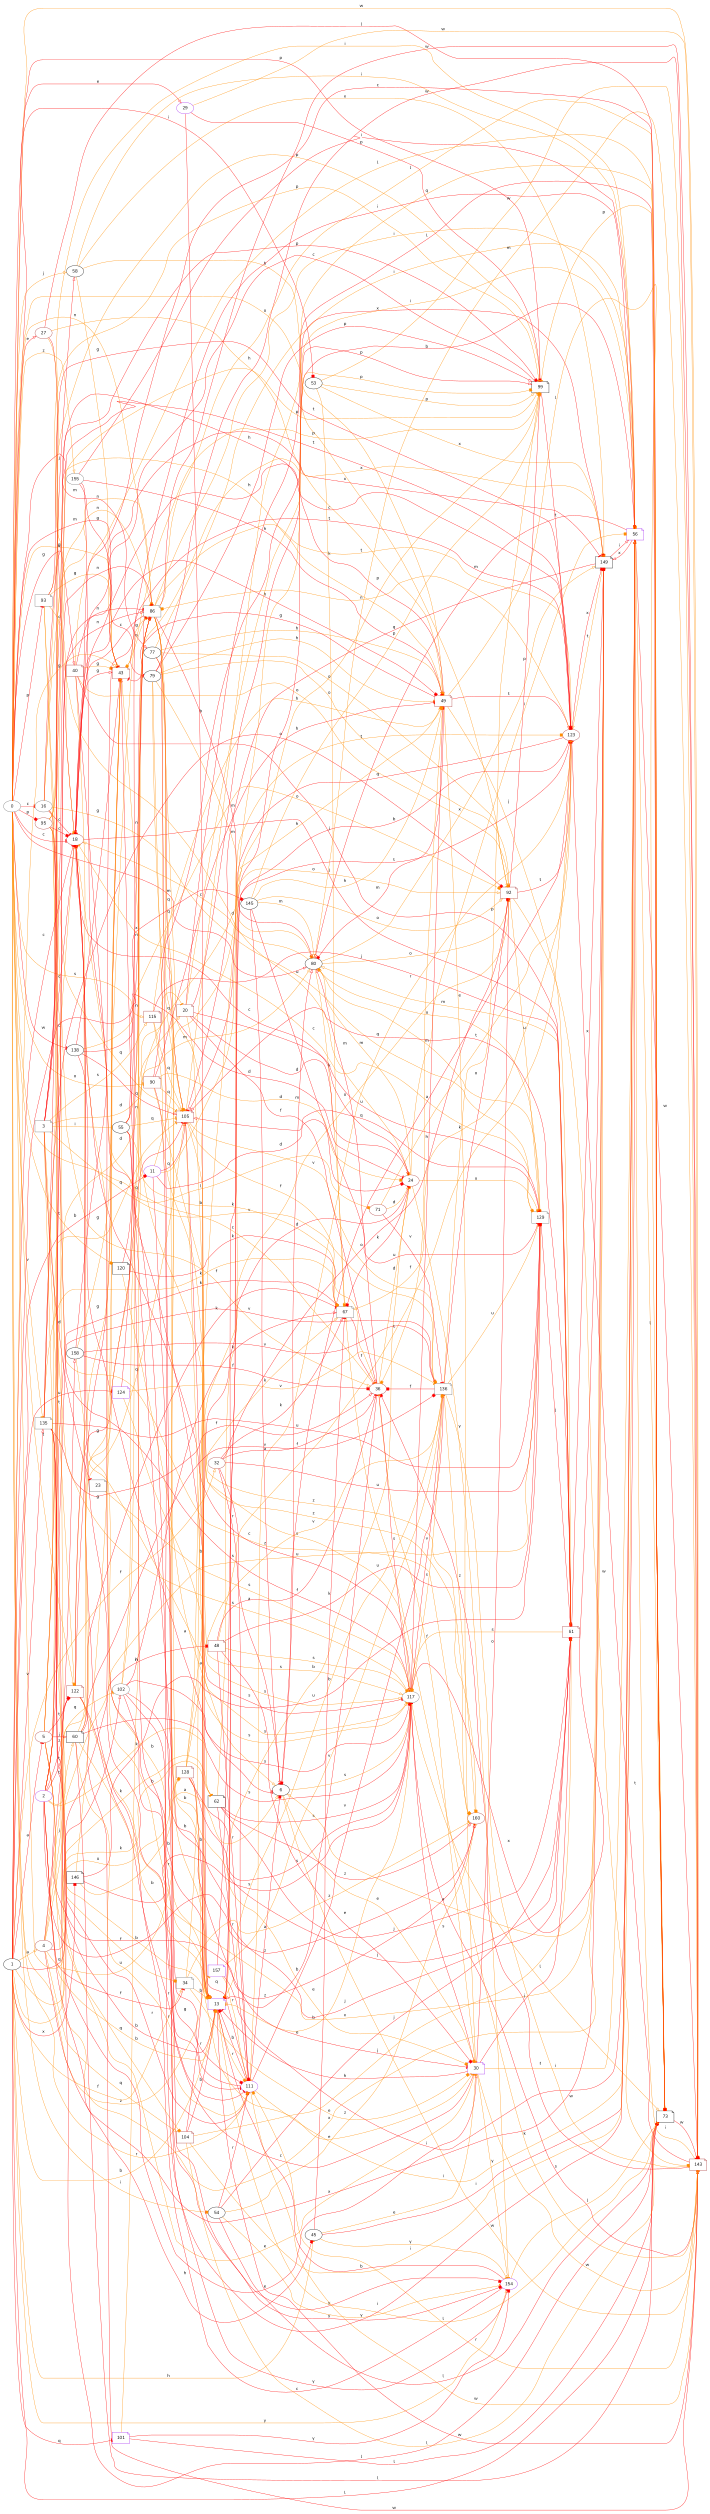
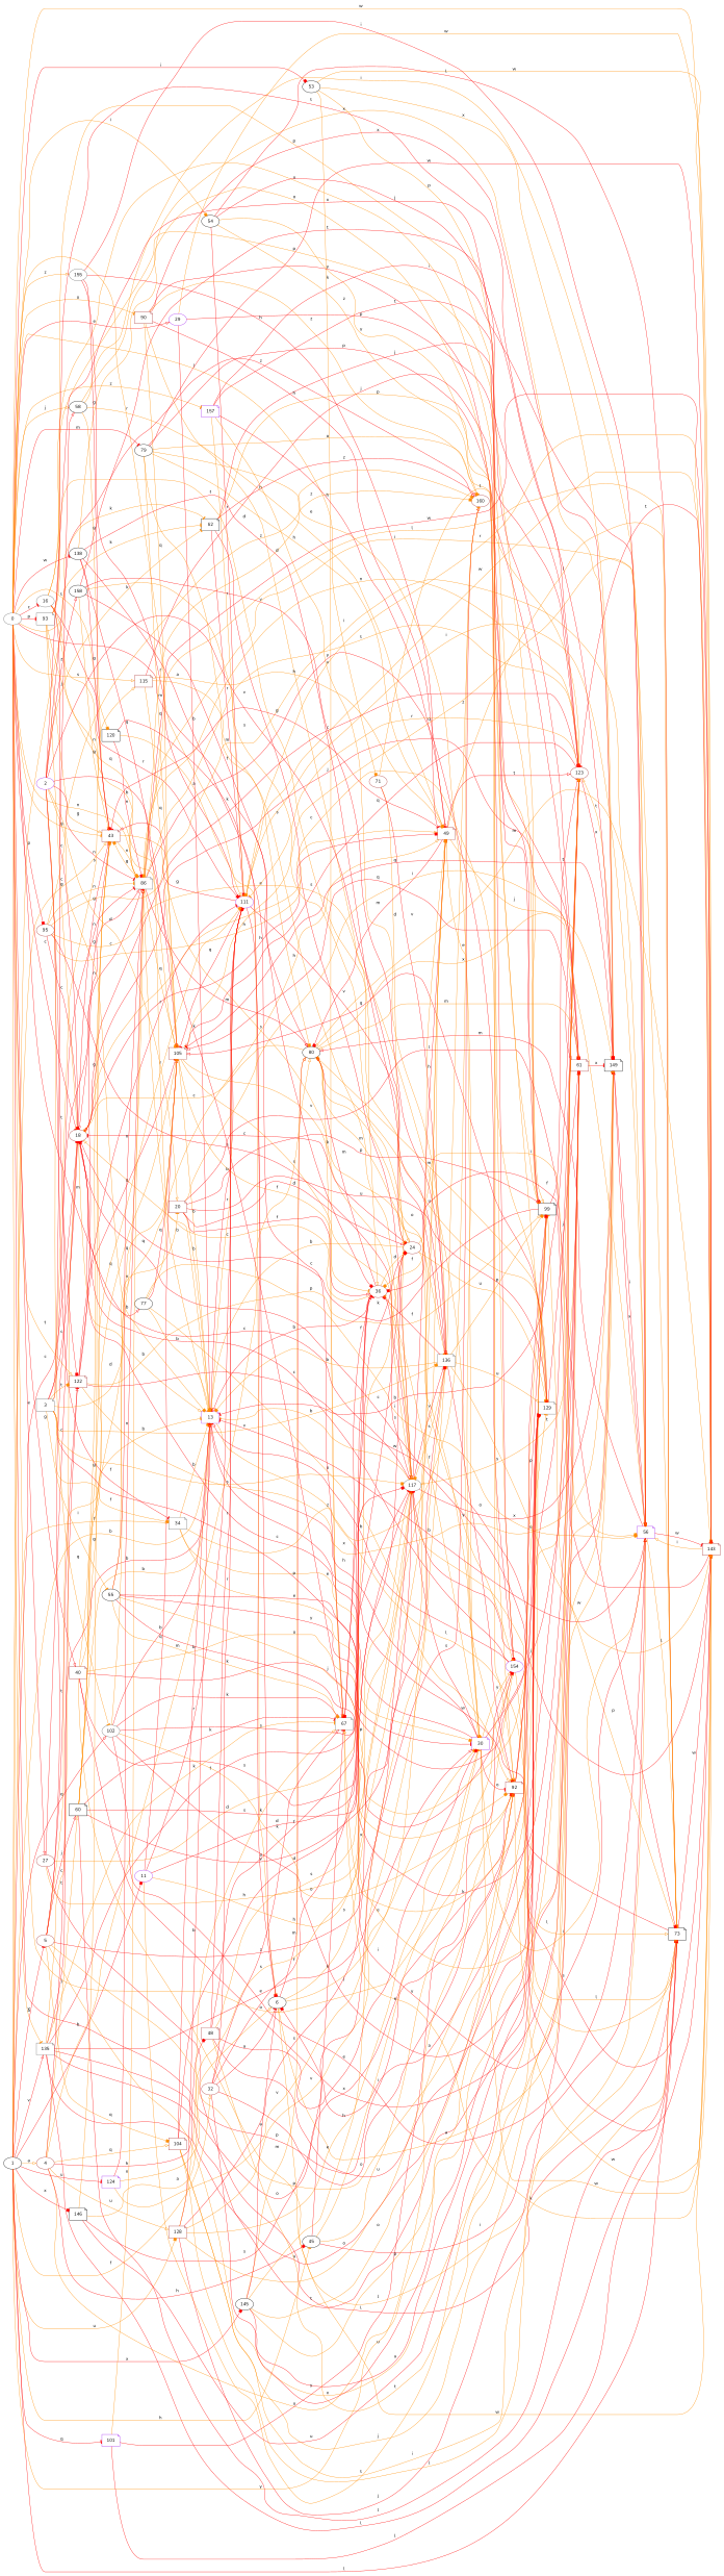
  strict digraph {
    fontname=Nunito
    rankdir=LR
    node [color=brown fontname=Nunito shape=note]
    edge [arrowhead=onormal color=darkorange fontname=Nunito]
    0 [color=gray40 shape=ellipse]
    16 [color=gray40 shape=ellipse]
    18 [shape=ellipse]
    27 [shape=ellipse]
    29 [color=purple shape=ellipse]
    40
    43
    53 [color=black shape=ellipse]
    54 [color=black shape=ellipse]
    58 [color=black shape=ellipse]
    62 [color=black]
    71 [shape=ellipse]
    77 [color=black shape=ellipse]
    79 [color=black shape=ellipse]
    80 [color=black shape=ellipse]
    86 [color=gray40]
    90
    92
    93 [color=gray40]
    95 [shape=ellipse]
    99 [color=black]
    111 [color=purple shape=ellipse]
    115
    120 [color=black]
    122
    135 [color=gray40]
    138 [color=black shape=ellipse]
    143
    155 [color=gray40 shape=ellipse]
    157 [color=purple]
    13 [color=purple]
    129 [color=gray40]
    49
    61
    73 [color=black]
    24 [shape=ellipse]
    149 [color=black]
    117 [color=gray40 shape=ellipse]
    67 [color=gray40]
    154 [color=purple shape=ellipse]
    160 [shape=ellipse]
    56 [color=purple]
    136 [color=gray40]
    123 [shape=ellipse]
    105
    30 [color=purple]
    36 [shape=ellipse]
    6 [color=black shape=ellipse]
    1 [color=black shape=ellipse]
    4 [shape=ellipse]
    5 [shape=ellipse]
    11 [color=purple shape=ellipse]
    32 [shape=ellipse]
    34 [color=gray40]
    45 [color=black shape=ellipse]
    101 [color=purple]
    102 [color=gray40 shape=ellipse]
    124 [color=purple]
    128
    145 [color=black shape=ellipse]
    146 [color=black]
    48
    60 [color=black]
    104
    2 [color=purple shape=ellipse]
    20
    158 [color=black shape=ellipse]
    3 [color=gray40]
-   23 [color=gray40]
    55 [color=black shape=ellipse]
    0 -> 16 [arrowhead=tee color=red label=c]
    0 -> 18 [arrowhead=tee color=red label=c]
    0 -> 27 [color=red label=e]
    0 -> 29 [color=red label=e]
    0 -> 40 [color=red label=g]
    0 -> 43 [arrowhead=tee label=g]
    0 -> 53 [arrowhead=box color=red label=i]
    0 -> 54 [arrowhead=box label=i]
    0 -> 58 [label=j]
    0 -> 62 [arrowhead=tee label=k]
    0 -> 71 [arrowhead=box label=l]
    0 -> 77 [color=red label=m]
    0 -> 79 [arrowhead=tee color=red label=m]
    0 -> 80 [color=red label=m]
    0 -> 86 [arrowhead=box label=n]
    0 -> 90 [arrowhead=tee label=o]
    0 -> 92 [arrowhead=tee label=o]
    0 -> 93 [arrowhead=tee color=red label=p]
    0 -> 95 [arrowhead=box color=red label=p]
    0 -> 99 [arrowhead=tee color=red label=p]
    0 -> 111 [label=r]
    0 -> 115 [label=s]
    0 -> 120 [arrowhead=box label=t]
    0 -> 122 [label=t]
    0 -> 135 [arrowhead=tee label=v]
    0 -> 138 [arrowhead=tee color=red label=w]
    0 -> 143 [arrowhead=tee label=w]
    0 -> 155 [label=z]
    0 -> 157 [arrowhead=tee label=z]
    16 -> 18 [arrowhead=tee color=red label=c]
    16 -> 86 [label=n]
    16 -> 99 [arrowhead=tee label=p]
    16 -> 111 [arrowhead=box color=red label=r]
    16 -> 13 [label=b]
    16 -> 129 [arrowhead=box label=u]
    18 -> 43 [color=red label=g]
    18 -> 13 [label=b]
    18 -> 49 [arrowhead=box color=red label=h]
    18 -> 61 [color=red label=j]
    27 -> 18 [arrowhead=tee color=red label=c]
    27 -> 49 [arrowhead=box label=h]
    27 -> 73 [arrowhead=box color=red label=l]
    27 -> 24 [arrowhead=box label=d]
    29 -> 99 [arrowhead=box color=red label=p]
    29 -> 143 [arrowhead=box label=w]
    29 -> 13 [arrowhead=tee color=red label=b]
    40 -> 43 [arrowhead=box label=g]
    40 -> 92 [arrowhead=box label=o]
    40 -> 13 [arrowhead=tee label=b]
    40 -> 61 [color=red label=j]
    40 -> 73 [arrowhead=box label=l]
    40 -> 149 [arrowhead=tee color=red label=x]
    40 -> 117 [arrowhead=tee color=red label=s]
    43 -> 86 [arrowhead=box label=n]
    43 -> 117 [label=s]
    53 -> 99 [label=p]
    53 -> 143 [label=w]
    53 -> 149 [label=x]
    53 -> 67 [arrowhead=box label=k]
    54 -> 111 [arrowhead=box color=red label=r]
    54 -> 61 [arrowhead=box color=red label=j]
    54 -> 73 [color=red label=l]
    54 -> 154 [arrowhead=tee label=y]
    54 -> 160 [arrowhead=tee label=z]
    58 -> 43 [arrowhead=tee label=g]
    58 -> 49 [arrowhead=box label=h]
    58 -> 149 [arrowhead=box label=x]
    58 -> 56 [arrowhead=box label=i]
    62 -> 99 [arrowhead=tee label=p]
    62 -> 111 [color=red label=r]
    62 -> 61 [arrowhead=tee color=red label=j]
    62 -> 117 [arrowhead=tee color=red label=s]
    62 -> 160 [color=red label=z]
    71 -> 24 [label=d]
    71 -> 136 [arrowhead=tee color=red label=v]
    71 -> 123 [arrowhead=tee label=t]
    77 -> 92 [label=o]
    77 -> 13 [arrowhead=tee label=b]
    77 -> 49 [label=h]
    77 -> 56 [arrowhead=box label=i]
    77 -> 105 [arrowhead=tee color=red label=q]
    79 -> 80 [arrowhead=box label=m]
    79 -> 92 [label=o]
    79 -> 99 [color=red label=p]
    79 -> 143 [arrowhead=tee color=red label=w]
    79 -> 49 [arrowhead=tee label=h]
    79 -> 105 [arrowhead=box label=q]
    79 -> 30 [arrowhead=box label=e]
    80 -> 18 [label=c]
    80 -> 92 [arrowhead=box label=o]
    80 -> 129 [arrowhead=box label=u]
    80 -> 149 [label=x]
    80 -> 67 [label=k]
    86 -> 18 [color=red label=c]
    86 -> 43 [arrowhead=box label=g]
    86 -> 80 [color=red label=m]
    86 -> 143 [arrowhead=box color=red label=w]
    86 -> 13 [arrowhead=tee label=b]
    86 -> 73 [arrowhead=box label=l]
    86 -> 154 [arrowhead=box color=red label=y]
    86 -> 160 [arrowhead=box label=z]
    86 -> 56 [arrowhead=box label=i]
    86 -> 123 [label=t]
    86 -> 105 [arrowhead=box label=q]
    90 -> 49 [arrowhead=tee color=red label=h]
    90 -> 24 [arrowhead=box label=d]
    90 -> 149 [arrowhead=box color=red label=x]
    90 -> 154 [arrowhead=box color=red label=y]
    90 -> 160 [arrowhead=box label=z]
    90 -> 105 [label=q]
    92 -> 99 [color=red label=p]
    92 -> 143 [arrowhead=box label=w]
    92 -> 129 [arrowhead=tee label=u]
    92 -> 123 [arrowhead=box color=red label=t]
    93 -> 18 [arrowhead=box label=c]
    93 -> 43 [label=g]
    93 -> 99 [arrowhead=tee label=p]
    93 -> 123 [arrowhead=box color=red label=t]
    93 -> 105 [arrowhead=tee label=q]
    93 -> 36 [label=f]
    95 -> 18 [arrowhead=box color=red label=c]
    95 -> 86 [arrowhead=tee label=n]
    95 -> 49 [label=h]
    95 -> 117 [color=red label=s]
    95 -> 160 [arrowhead=box label=z]
    95 -> 56 [label=i]
    95 -> 30 [arrowhead=tee label=e]
    99 -> 18 [arrowhead=tee color=red label=c]
    99 -> 123 [arrowhead=tee color=red label=t]
    111 -> 43 [color=red label=g]
    111 -> 143 [label=w]
    111 -> 13 [arrowhead=box color=red label=b]
    111 -> 56 [label=i]
    111 -> 136 [arrowhead=tee color=red label=v]
    111 -> 105 [arrowhead=tee color=red label=q]
    111 -> 6 [arrowhead=box color=red label=a]
    115 -> 49 [arrowhead=box label=h]
    115 -> 61 [arrowhead=box color=red label=j]
    115 -> 117 [label=s]
    115 -> 105 [arrowhead=tee label=q]
    120 -> 86 [arrowhead=box color=red label=n]
    120 -> 67 [arrowhead=tee color=red label=k]
    120 -> 6 [label=a]
    122 -> 43 [arrowhead=tee color=red label=g]
    122 -> 99 [label=p]
    122 -> 111 [arrowhead=tee color=red label=r]
    122 -> 143 [arrowhead=tee color=red label=w]
    122 -> 149 [arrowhead=box label=x]
    122 -> 105 [arrowhead=tee color=red label=q]
    135 -> 18 [label=c]
    135 -> 92 [arrowhead=box color=red label=o]
    135 -> 13 [arrowhead=tee color=red label=b]
    135 -> 129 [arrowhead=box color=red label=u]
    135 -> 73 [arrowhead=box color=red label=l]
    135 -> 67 [arrowhead=tee label=k]
    135 -> 123 [arrowhead=box color=red label=t]
    135 -> 30 [color=red label=e]
    135 -> 36 [color=red label=f]
    138 -> 43 [arrowhead=box color=red label=g]
    138 -> 92 [arrowhead=box label=o]
    138 -> 24 [arrowhead=tee color=red label=d]
    138 -> 105 [color=red label=q]
    138 -> 6 [arrowhead=tee color=red label=a]
    143 -> 80 [label=m]
    143 -> 111 [arrowhead=box label=r]
    143 -> 117 [arrowhead=tee color=red label=s]
    143 -> 67 [label=k]
    143 -> 56 [label=i]
    143 -> 123 [arrowhead=tee color=red label=t]
    143 -> 36 [arrowhead=box color=red label=f]
    155 -> 43 [arrowhead=tee color=red label=g]
    155 -> 111 [arrowhead=tee color=red label=r]
    155 -> 49 [arrowhead=tee color=red label=h]
    155 -> 56 [color=red label=i]
    157 -> 111 [arrowhead=tee label=r]
-   16 -> 49 [color=red label=h]
+   157 -> 49 [color=red label=h]
    157 -> 56 [color=red label=i]
    157 -> 136 [arrowhead=tee label=v]
    157 -> 123 [arrowhead=box color=red label=t]
    13 -> 111 [arrowhead=box label=r]
    13 -> 143 [color=red label=w]
    13 -> 73 [label=l]
    129 -> 18 [arrowhead=tee label=c]
    129 -> 80 [arrowhead=box label=m]
    129 -> 61 [color=red label=j]
    129 -> 105 [color=red label=q]
    49 -> 43 [arrowhead=tee color=red label=g]
    49 -> 80 [arrowhead=box color=red label=m]
    49 -> 61 [label=j]
    49 -> 73 [label=l]
    49 -> 123 [color=red label=t]
    49 -> 30 [arrowhead=tee label=e]
    49 -> 36 [arrowhead=box label=f]
    61 -> 80 [label=m]
    61 -> 149 [arrowhead=tee color=red label=x]
    61 -> 117 [label=s]
    61 -> 105 [color=red label=q]
    73 -> 18 [arrowhead=tee color=red label=c]
    73 -> 99 [arrowhead=tee label=p]
    73 -> 143 [arrowhead=tee color=red label=w]
    73 -> 105 [arrowhead=tee label=q]
    24 -> 18 [arrowhead=tee color=red label=c]
    24 -> 80 [label=m]
    24 -> 13 [label=b]
    24 -> 129 [arrowhead=box label=u]
    24 -> 67 [arrowhead=box color=red label=k]
    24 -> 154 [arrowhead=tee label=y]
    24 -> 56 [arrowhead=box label=i]
    149 -> 56 [color=red label=i]
    149 -> 123 [label=t]
    149 -> 105 [arrowhead=tee color=red label=q]
    149 -> 6 [label=a]
    117 -> 18 [arrowhead=tee color=red label=c]
    117 -> 13 [arrowhead=tee label=b]
    117 -> 49 [arrowhead=box color=red label=h]
    117 -> 73 [label=l]
    117 -> 149 [arrowhead=box color=red label=x]
    117 -> 136 [color=red label=v]
    67 -> 36 [arrowhead=tee color=red label=f]
    154 -> 18 [arrowhead=tee color=red label=c]
    154 -> 13 [color=red label=b]
    154 -> 73 [label=l]
    56 -> 80 [color=red label=m]
    56 -> 143 [arrowhead=tee color=red label=w]
    56 -> 13 [arrowhead=tee color=red label=b]
    56 -> 73 [arrowhead=box label=l]
    56 -> 149 [color=red label=x]
    136 -> 92 [arrowhead=tee color=red label=o]
    136 -> 99 [arrowhead=box label=p]
    136 -> 143 [arrowhead=tee label=w]
    136 -> 13 [arrowhead=box label=b]
    136 -> 129 [label=u]
    136 -> 117 [arrowhead=box label=s]
    136 -> 160 [label=z]
    136 -> 36 [arrowhead=box color=red label=f]
    123 -> 18 [color=red label=c]
    123 -> 86 [arrowhead=box label=n]
    123 -> 111 [arrowhead=tee label=r]
    123 -> 13 [arrowhead=tee color=red label=b]
    123 -> 149 [arrowhead=box color=red label=x]
    123 -> 67 [label=k]
    123 -> 105 [color=red label=q]
    123 -> 6 [arrowhead=box color=red label=a]
    105 -> 13 [arrowhead=box label=b]
    105 -> 117 [arrowhead=tee label=s]
    105 -> 136 [arrowhead=tee label=v]
    105 -> 36 [arrowhead=tee label=f]
    30 -> 18 [arrowhead=box color=red label=c]
    30 -> 92 [arrowhead=tee color=red label=o]
    30 -> 143 [label=w]
    30 -> 13 [arrowhead=tee color=red label=h]
    30 -> 61 [color=red label=j]
    30 -> 117 [arrowhead=tee color=red label=s]
    30 -> 154 [label=y]
    30 -> 56 [label=i]
    30 -> 36 [arrowhead=tee label=f]
    36 -> 18 [label=c]
    36 -> 80 [color=red label=m]
    36 -> 13 [color=red label=b]
    36 -> 24 [arrowhead=box label=d]
    36 -> 117 [color=red label=s]
    6 -> 80 [color=red label=m]
    6 -> 143 [arrowhead=tee label=w]
    6 -> 117 [arrowhead=box label=s]
    6 -> 30 [arrowhead=box label=e]
    1 -> 18 [arrowhead=tee color=red label=c]
    1 -> 43 [label=g]
    1 -> 62 [arrowhead=tee label=k]
    1 -> 135 [color=red label=v]
    1 -> 13 [arrowhead=box label=b]
    1 -> 73 [arrowhead=box color=red label=l]
    1 -> 154 [label=y]
    1 -> 4 [label=a]
    1 -> 5 [arrowhead=tee color=red label=a]
    1 -> 11 [arrowhead=box color=red label=b]
    1 -> 32 [label=f]
    1 -> 34 [label=f]
    1 -> 45 [arrowhead=tee label=h]
    1 -> 101 [arrowhead=tee color=red label=q]
    1 -> 102 [color=red label=q]
    1 -> 124 [arrowhead=tee color=red label=u]
    1 -> 128 [arrowhead=box label=u]
    1 -> 145 [arrowhead=box color=red label=x]
    1 -> 146 [arrowhead=box color=red label=x]
    4 -> 80 [label=m]
    4 -> 122 [arrowhead=tee color=red label=t]
    4 -> 129 [arrowhead=box label=u]
    4 -> 45 [arrowhead=box color=red label=h]
    4 -> 128 [label=u]
    4 -> 48 [arrowhead=box color=red label=h]
    4 -> 60 [label=j]
    4 -> 104 [label=q]
    5 -> 86 [color=red label=n]
    5 -> 99 [arrowhead=tee label=p]
    5 -> 122 [color=red label=t]
    5 -> 149 [arrowhead=tee label=x]
    5 -> 160 [color=red label=z]
    5 -> 105 [arrowhead=tee label=q]
    5 -> 60 [color=red label=j]
    5 -> 104 [arrowhead=box label=q]
    11 -> 111 [arrowhead=box color=red label=r]
    11 -> 49 [label=h]
    11 -> 24 [arrowhead=box color=red label=d]
    11 -> 123 [arrowhead=box label=t]
    11 -> 105 [color=red label=q]
    32 -> 92 [arrowhead=box color=red label=o]
    32 -> 111 [arrowhead=box color=red label=r]
    32 -> 129 [color=red label=u]
    32 -> 67 [color=red label=k]
    32 -> 36 [color=red label=f]
    32 -> 6 [arrowhead=tee color=red label=a]
    34 -> 99 [arrowhead=box label=p]
    34 -> 13 [arrowhead=box label=b]
    34 -> 160 [arrowhead=tee label=z]
    34 -> 30 [arrowhead=box label=e]
    45 -> 67 [arrowhead=tee color=red label=k]
    45 -> 154 [arrowhead=tee label=y]
    45 -> 56 [color=red label=i]
    45 -> 30 [arrowhead=tee label=e]
    101 -> 86 [label=n]
    101 -> 73 [arrowhead=box color=red label=l]
    101 -> 154 [arrowhead=box color=red label=y]
    102 -> 86 [label=n]
    102 -> 92 [label=o]
    102 -> 13 [color=red label=b]
    102 -> 61 [arrowhead=box color=red label=j]
    102 -> 117 [arrowhead=box color=red label=s]
    102 -> 67 [color=red label=k]
    102 -> 56 [color=red label=i]
    124 -> 86 [color=red label=n]
    124 -> 117 [label=s]
    124 -> 136 [arrowhead=tee label=v]
    128 -> 92 [label=o]
    128 -> 13 [color=red label=b]
    128 -> 61 [arrowhead=box color=red label=j]
    128 -> 117 [arrowhead=tee color=red label=s]
    128 -> 67 [label=k]
    128 -> 136 [arrowhead=box label=v]
    128 -> 30 [arrowhead=tee label=e]
    145 -> 80 [label=m]
    145 -> 92 [label=o]
    145 -> 99 [arrowhead=box label=p]
    145 -> 129 [arrowhead=tee color=red label=u]
    145 -> 49 [arrowhead=box label=h]
    145 -> 6 [color=red label=a]
    146 -> 43 [arrowhead=tee label=g]
    146 -> 129 [arrowhead=tee color=red label=u]
    146 -> 117 [arrowhead=tee color=red label=s]
    146 -> 6 [label=a]
    48 -> 111 [arrowhead=tee color=red label=r]
    48 -> 129 [arrowhead=box color=red label=u]
    48 -> 117 [arrowhead=tee label=s]
    48 -> 123 [arrowhead=tee label=t]
    48 -> 30 [arrowhead=box color=red label=e]
    48 -> 36 [arrowhead=tee color=red label=f]
    60 -> 43 [label=g]
    60 -> 111 [arrowhead=box label=r]
    60 -> 13 [arrowhead=tee label=b]
    60 -> 73 [arrowhead=box color=red label=l]
    60 -> 117 [arrowhead=tee color=red label=s]
    60 -> 67 [arrowhead=tee color=red label=k]
    60 -> 136 [arrowhead=box color=red label=v]
    60 -> 105 [label=q]
    104 -> 13 [arrowhead=tee color=red label=b]
    104 -> 61 [label=j]
    104 -> 73 [arrowhead=tee label=l]
    104 -> 24 [arrowhead=tee color=red label=d]
    104 -> 56 [label=i]
    2 -> 62 [arrowhead=tee label=k]
    2 -> 86 [arrowhead=tee color=red label=n]
    2 -> 122 [arrowhead=box color=red label=t]
    2 -> 13 [arrowhead=box label=b]
    2 -> 149 [arrowhead=box color=red label=x]
    2 -> 67 [color=red label=k]
    2 -> 160 [color=red label=z]
    2 -> 136 [color=red label=v]
    2 -> 34 [arrowhead=tee color=red label=f]
    2 -> 102 [arrowhead=tee label=q]
    2 -> 20 [label=d]
    2 -> 158 [color=red label=z]
    20 -> 99 [color=red label=p]
    20 -> 13 [arrowhead=box label=b]
    20 -> 129 [arrowhead=tee color=red label=u]
    20 -> 73 [arrowhead=box color=red label=l]
    20 -> 24 [color=red label=d]
    20 -> 56 [label=i]
    20 -> 36 [color=red label=f]
    158 -> 43 [label=g]
    158 -> 117 [arrowhead=tee label=s]
    158 -> 136 [color=red label=v]
    158 -> 123 [color=red label=t]
    158 -> 36 [arrowhead=box color=red label=f]
    3 -> 18 [arrowhead=tee color=red label=c]
    3 -> 58 [color=red label=j]
    3 -> 86 [arrowhead=tee color=red label=n]
    3 -> 99 [arrowhead=box color=red label=p]
    3 -> 115 [label=s]
    3 -> 122 [arrowhead=box label=t]
    3 -> 117 [arrowhead=box label=s]
    3 -> 136 [arrowhead=box label=v]
    3 -> 34 [arrowhead=box label=f]
    3 -> 20 [arrowhead=tee label=d]
-   3 -> 23 [arrowhead=tee color=red label=d]
    3 -> 55 [arrowhead=tee label=i]
-   23 -> 117 [label=s]
    55 -> 86 [arrowhead=tee color=red label=n]
    55 -> 149 [arrowhead=tee label=x]
    55 -> 67 [arrowhead=box label=k]
    55 -> 154 [arrowhead=tee color=red label=y]
    55 -> 56 [color=red label=i]
    55 -> 105 [arrowhead=tee label=q]
    55 -> 30 [arrowhead=tee color=red label=e]
  }
